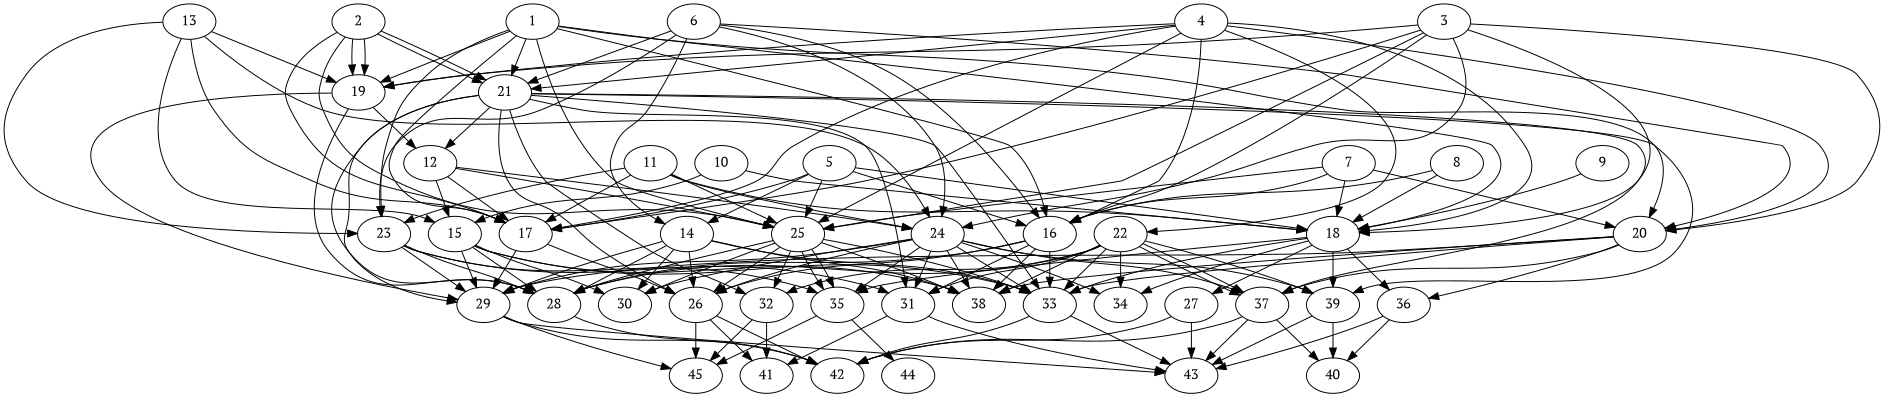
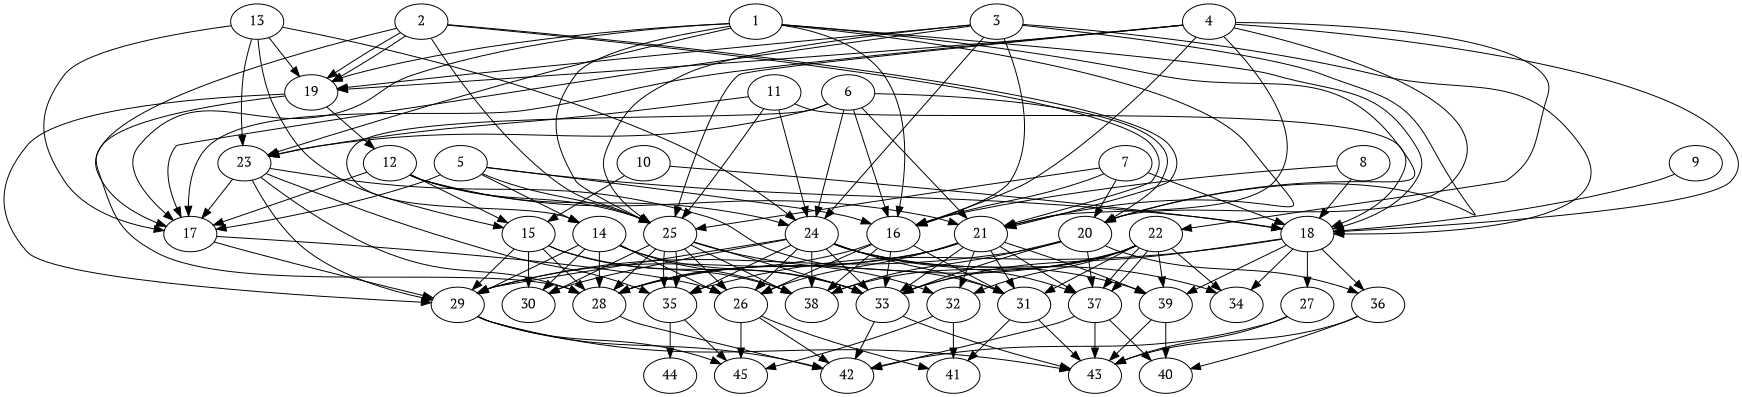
  digraph {
    fontname="PT Serif"
    node [alpha=0.13 fontname="PT Serif"]
    edge [fontname="PT Serif"]
    1 [alpha=0.18 expect_size=8079360]
    16 [alpha=0.06 expect_size=34590720]
    17 [alpha=0.15 expect_size=33134592]
    18 [expect_size=6073344]
    19 [alpha=0.06 expect_size=23324672]
    20 [alpha=0.01 expect_size=22863872]
    21 [alpha=0.17 expect_size=5506048]
    23 [expect_size=7029760]
    25 [alpha=0.09 expect_size=44004352]
    26 [expect_size=10433536]
    28 [alpha=0.14 expect_size=14163968]
    33 [alpha=0.14 expect_size=29759488]
    38 [alpha=0.14 expect_size=48827392]
    31 [alpha=0.19 expect_size=14032896]
    29 [alpha=0.12 expect_size=43994112]
    27 [alpha=0.00 expect_size=25532416]
    34 [alpha=0.10 expect_size=13336576]
    35 [alpha=0.16 expect_size=43270144]
    36 [alpha=0.14 expect_size=17562624]
    39 [alpha=0.12 expect_size=34246656]
    12 [alpha=0.18 expect_size=33987584]
    37 [alpha=0.04 expect_size=48027648]
    32 [expect_size=6385664]
    30 [alpha=0.19 expect_size=11786240]
    41 [alpha=0.02 expect_size=11819008]
    42 [alpha=0.11 expect_size=10567680]
    45 [alpha=0.09 expect_size=49672192]
    43 [alpha=0.20 expect_size=40260608]
    44 [alpha=0.16 expect_size=25637888]
    40 [alpha=0.17 expect_size=15267840]
    2 [alpha=0.16 expect_size=46158848]
    14 [alpha=0.09 expect_size=41028608]
    3 [alpha=0.07 expect_size=28793856]
    24 [expect_size=21908480]
    4 [alpha=0.14 expect_size=44212224]
    22 [alpha=0.10 expect_size=12130304]
    5 [alpha=0.03 expect_size=44802048]
    6 [alpha=0.19 expect_size=22683648]
    7 [alpha=0.09 expect_size=13776896]
    8 [alpha=0.07 expect_size=19526656]
    9 [alpha=0.20 expect_size=16225280]
    10 [expect_size=25168896]
    15 [alpha=0.06 expect_size=26952704]
    11 [alpha=0.03 expect_size=39097344]
    13 [alpha=0.06 expect_size=24354816]
    1 -> 16
    1 -> 17
    1 -> 18
    1 -> 19
    1 -> 20
    1 -> 21
    1 -> 23
    1 -> 25
    16 -> 26
    16 -> 28
    16 -> 33
    16 -> 38
    16 -> 31
    17 -> 26
    17 -> 29
    18 -> 33
    18 -> 27
    18 -> 34
    18 -> 35
    18 -> 36
    18 -> 39
    19 -> 28
    19 -> 29
    19 -> 12
    20 -> 33
    20 -> 38
    20 -> 29
    20 -> 36
    20 -> 37
    21 -> 26
    21 -> 28
    21 -> 33
    21 -> 31
    21 -> 29
    21 -> 39
    21 -> 37
    21 -> 32
    23 -> 28
    23 -> 31
    23 -> 29
    23 -> 35
    25 -> 26
    25 -> 28
    25 -> 33
    25 -> 38
    25 -> 35
    25 -> 35
    25 -> 32
    25 -> 30
    26 -> 41
    26 -> 42
    26 -> 45
    28 -> 42
    33 -> 42
    33 -> 43
    31 -> 41
    31 -> 43
    29 -> 42
    29 -> 45
    29 -> 43
    27 -> 42
    27 -> 43
    35 -> 45
    35 -> 44
    36 -> 43
    36 -> 40
    39 -> 43
    39 -> 40
    12 -> 17
-   21 -> 12
+   12 -> 21
    12 -> 25
    12 -> 24
    12 -> 15
    37 -> 42
    37 -> 43
    37 -> 40
    32 -> 41
    32 -> 45
    2 -> 17
    2 -> 19
    2 -> 19
    2 -> 21
    2 -> 21
    2 -> 25
    14 -> 26
    14 -> 28
    14 -> 33
    14 -> 38
    14 -> 29
    14 -> 30
    3 -> 16
    3 -> 17
    3 -> 18
    3 -> 19
    3 -> 20
    3 -> 25
    3 -> 24
    24 -> 26
    24 -> 33
    24 -> 38
    24 -> 31
    24 -> 29
    24 -> 34
    24 -> 35
    24 -> 39
    24 -> 37
    24 -> 30
    4 -> 16
    4 -> 17
    4 -> 18
    4 -> 19
    4 -> 20
    4 -> 21
    4 -> 25
    4 -> 22
    22 -> 28
    22 -> 33
    22 -> 38
    22 -> 31
    22 -> 34
    22 -> 39
    22 -> 37
    22 -> 37
    22 -> 32
    5 -> 16
    5 -> 17
    5 -> 18
    5 -> 25
    5 -> 14
    6 -> 16
    6 -> 20
    6 -> 21
    6 -> 23
    6 -> 14
    6 -> 24
    7 -> 16
    7 -> 18
    7 -> 20
    7 -> 25
    8 -> 16
    8 -> 18
    9 -> 18
    10 -> 18
    10 -> 15
    15 -> 28
    15 -> 33
    15 -> 38
    15 -> 29
    15 -> 30
-   11 -> 17
+   23 -> 17
    11 -> 18
    11 -> 23
    11 -> 25
    11 -> 24
    13 -> 17
    13 -> 19
    13 -> 23
    13 -> 24
    13 -> 15
  }
